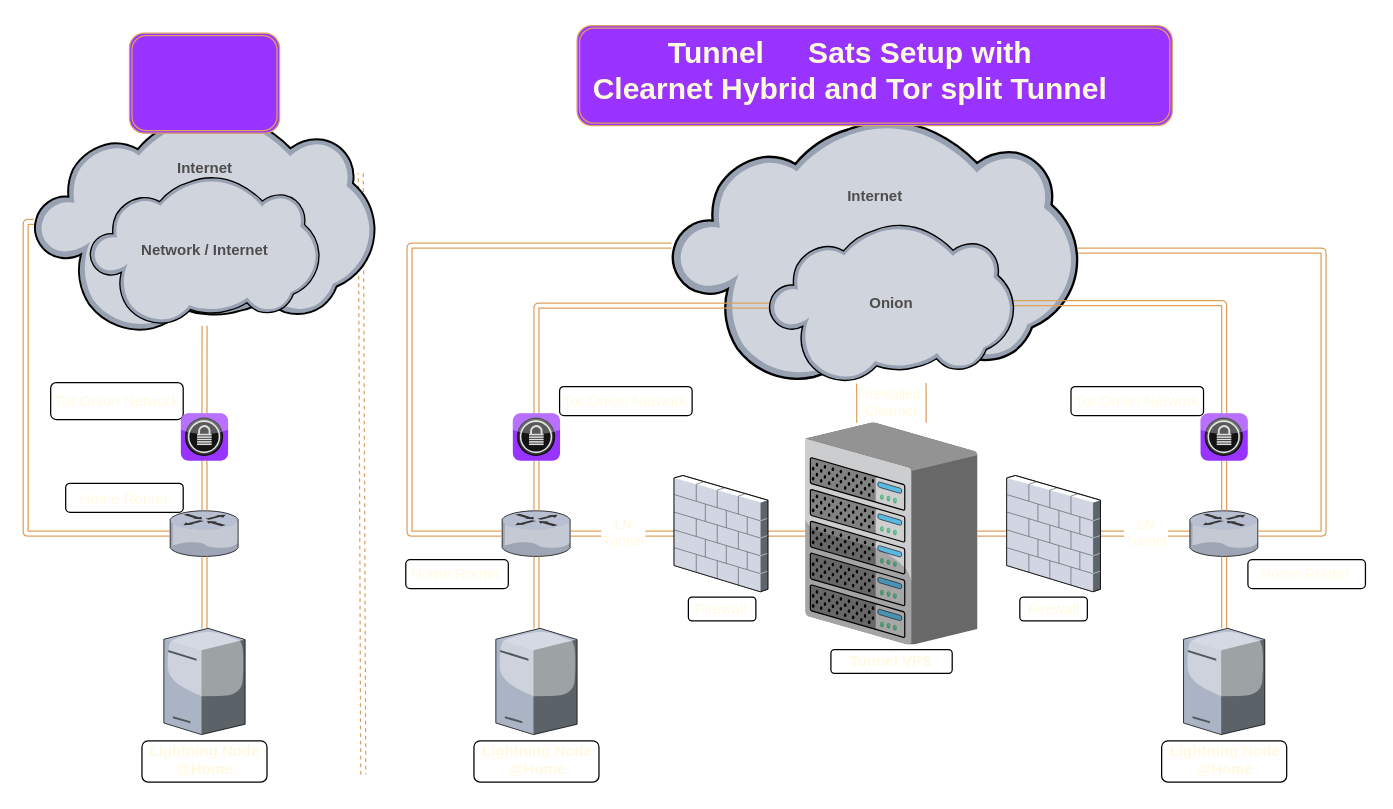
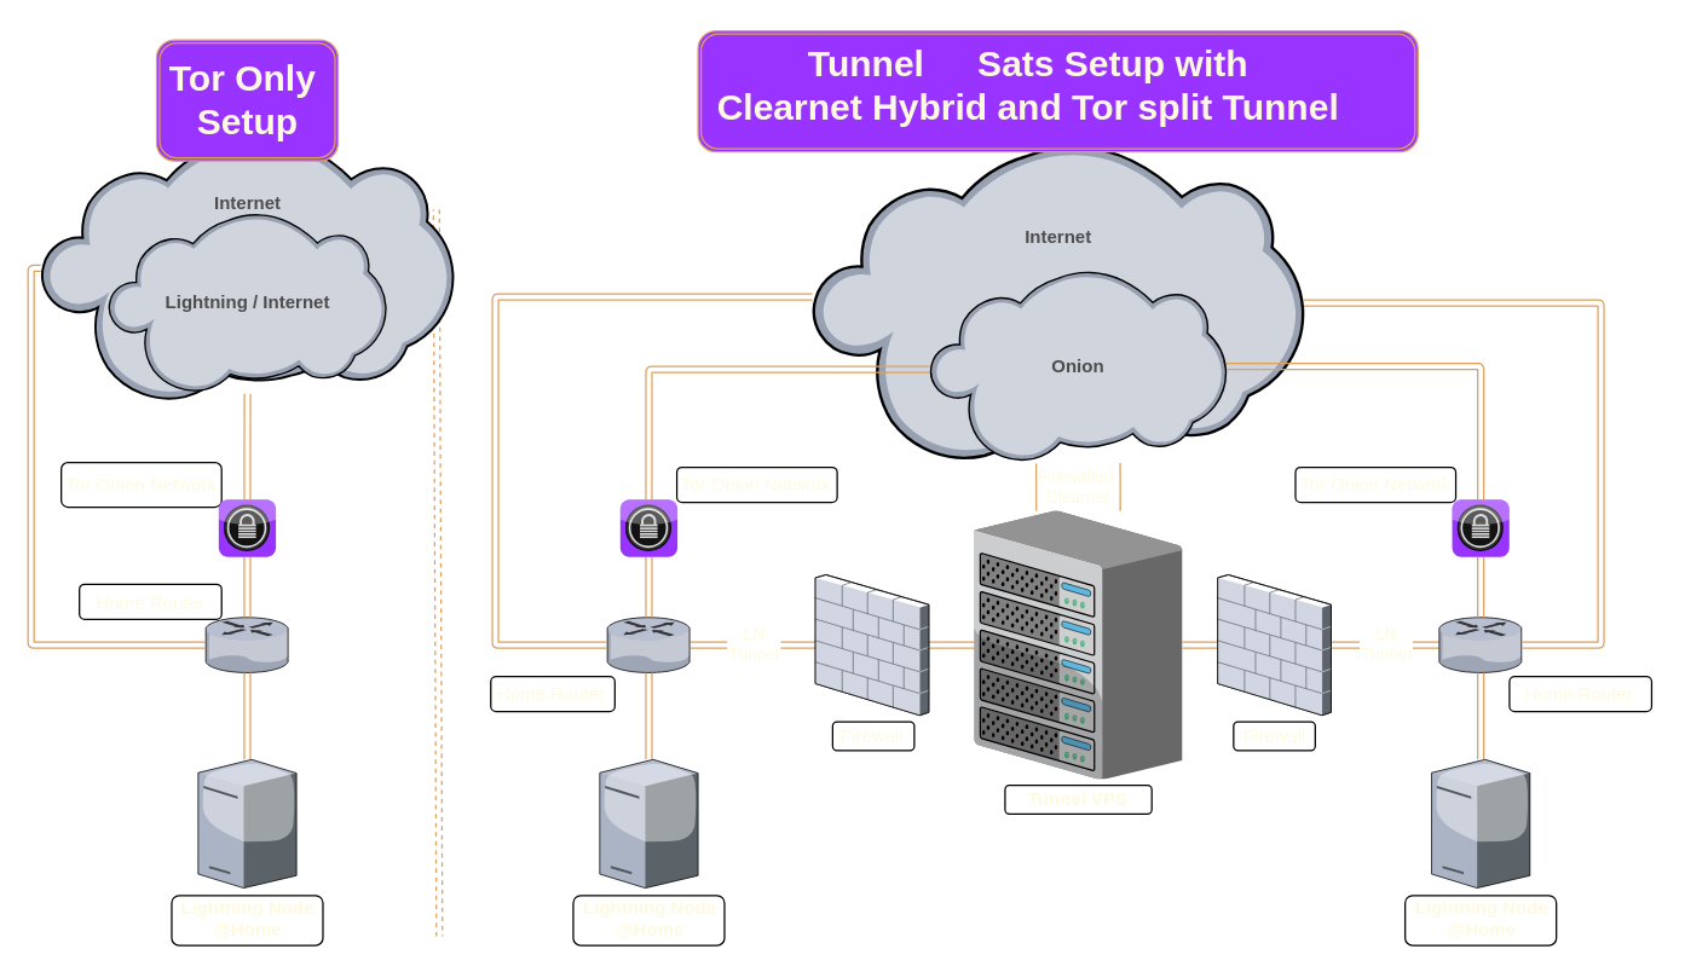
  <mxCell id="0" />
  <mxCell id="1" parent="0" />
  <mxCell id="2" value="" style="rounded=1;whiteSpace=wrap;html=1;" parent="1" vertex="1"><mxGeometry x="856" y="308.63" width="106" height="23.25" as="geometry" /></mxCell>
  <mxCell id="3" value="" style="rounded=1;whiteSpace=wrap;html=1;" parent="1" vertex="1"><mxGeometry x="997.5" y="447" width="94" height="23.25" as="geometry" /></mxCell>
  <mxCell id="4" value="" style="rounded=1;whiteSpace=wrap;html=1;" parent="1" vertex="1"><mxGeometry x="928.51" y="592" width="99.99" height="33" as="geometry" /></mxCell>
  <mxCell id="5" value="" style="rounded=1;whiteSpace=wrap;html=1;" parent="1" vertex="1"><mxGeometry x="550" y="477" width="53.99" height="19" as="geometry" /></mxCell>
  <mxCell id="6" value="" style="rounded=1;whiteSpace=wrap;html=1;" parent="1" vertex="1"><mxGeometry x="664" y="519" width="97" height="19" as="geometry" /></mxCell>
  <mxCell id="7" value="" style="rounded=1;whiteSpace=wrap;html=1;" parent="1" vertex="1"><mxGeometry x="815.08" y="477" width="53.99" height="19" as="geometry" /></mxCell>
  <mxCell id="8" value="" style="rounded=1;whiteSpace=wrap;html=1;" parent="1" vertex="1"><mxGeometry x="378.51" y="592" width="99.99" height="33" as="geometry" /></mxCell>
  <mxCell id="9" value="" style="rounded=1;whiteSpace=wrap;html=1;" parent="1" vertex="1"><mxGeometry x="113.01" y="592" width="99.99" height="33" as="geometry" /></mxCell>
  <mxCell id="10" value="" style="rounded=1;whiteSpace=wrap;html=1;" parent="1" vertex="1"><mxGeometry x="324" y="447" width="82" height="23.25" as="geometry" /></mxCell>
  <mxCell id="11" value="" style="rounded=1;whiteSpace=wrap;html=1;" parent="1" vertex="1"><mxGeometry x="447" y="308.63" width="106" height="23.25" as="geometry" /></mxCell>
  <mxCell id="12" value="" style="rounded=1;whiteSpace=wrap;html=1;" parent="1" vertex="1"><mxGeometry x="52" y="386" width="94" height="23.25" as="geometry" /></mxCell>
  <mxCell id="13" value="" style="rounded=1;whiteSpace=wrap;html=1;" parent="1" vertex="1"><mxGeometry x="40" y="305.5" width="106" height="29.5" as="geometry" /></mxCell>
  <mxCell id="14" value="" style="endArrow=none;dashed=1;html=1;rounded=1;strokeColor=#DDA15E;fillColor=#BC6C25;shape=link;labelBackgroundColor=#283618;fontColor=#FEFAE0;" parent="1" edge="1"><mxGeometry width="50" height="50" relative="1" as="geometry"><mxPoint x="290" y="619" as="sourcePoint" /><mxPoint x="288" y="138" as="targetPoint" /></mxGeometry></mxCell>
  <mxCell id="15" value="&lt;b&gt;&lt;font color=&quot;#4d4d4d&quot;&gt;Internet&lt;br&gt;&lt;br&gt;&lt;br&gt;&lt;br&gt;&lt;br&gt;&lt;br&gt;&lt;br&gt;&lt;/font&gt;&lt;/b&gt;" style="verticalLabelPosition=middle;aspect=fixed;html=1;verticalAlign=middle;strokeColor=#DDA15E;align=center;outlineConnect=0;shape=mxgraph.citrix.cloud;fillColor=#BC6C25;labelPosition=center;fontColor=#FEFAE0;rounded=1;" parent="1" vertex="1"><mxGeometry x="26.49" y="88" width="273.03" height="178.19" as="geometry" /></mxCell>
  <mxCell id="16" value="&lt;b&gt;&lt;font color=&quot;#4d4d4d&quot;&gt;Internet&lt;br&gt;&lt;br&gt;&lt;br&gt;&lt;br&gt;&lt;br&gt;&lt;br&gt;&lt;br&gt;&lt;/font&gt;&lt;/b&gt;" style="verticalLabelPosition=middle;aspect=fixed;html=1;verticalAlign=middle;strokeColor=#DDA15E;align=center;outlineConnect=0;shape=mxgraph.citrix.cloud;fillColor=#BC6C25;labelPosition=center;fontColor=#FEFAE0;rounded=1;" parent="1" vertex="1"><mxGeometry x="536.44" y="93.91" width="325.13" height="212.19" as="geometry" /></mxCell>
  <mxCell id="17" value="" style="shape=ext;double=1;rounded=1;whiteSpace=wrap;html=1;fillColor=#9933FF;strokeColor=#DDA15E;fontColor=#FEFAE0;" parent="1" vertex="1"><mxGeometry x="103.01" y="26" width="120" height="80" as="geometry" /></mxCell>
  <mxCell id="18" value="Home Router" style="verticalLabelPosition=top;aspect=fixed;html=1;verticalAlign=bottom;strokeColor=none;align=right;outlineConnect=0;shape=mxgraph.citrix.router;labelPosition=left;fillColor=#BC6C25;fontColor=#FEFAE0;rounded=1;" parent="1" vertex="1"><mxGeometry x="135.5" y="408" width="55" height="36.5" as="geometry" /></mxCell>
  <mxCell id="19" value="LN&lt;br&gt;Tunnel" style="edgeStyle=orthogonalEdgeStyle;shape=link;rounded=1;orthogonalLoop=1;jettySize=auto;html=1;fillColor=#BC6C25;strokeColor=#DDA15E;labelBackgroundColor=default;fontColor=#FEFAE0;labelBorderColor=#FFFFFF;" parent="1" source="21" target="27" edge="1"><mxGeometry relative="1" as="geometry" /></mxCell>
  <mxCell id="20" value="" style="edgeStyle=orthogonalEdgeStyle;shape=link;rounded=1;orthogonalLoop=1;jettySize=auto;html=1;strokeColor=#DDA15E;fillColor=#BC6C25;labelBackgroundColor=#283618;fontColor=#FEFAE0;" parent="1" source="21" target="34" edge="1"><mxGeometry relative="1" as="geometry"><mxPoint x="643.57" y="426" as="targetPoint" /></mxGeometry></mxCell>
  <mxCell id="21" value="Firewall" style="verticalLabelPosition=bottom;aspect=fixed;html=1;verticalAlign=top;strokeColor=none;align=center;outlineConnect=0;shape=mxgraph.citrix.firewall;fillColor=#BC6C25;fontColor=#FEFAE0;rounded=1;" parent="1" vertex="1"><mxGeometry x="538.57" y="379.75" width="75" height="93" as="geometry" /></mxCell>
  <mxCell id="22" value="&lt;b&gt;Lightning Node&lt;br&gt;@Home&lt;/b&gt;" style="verticalLabelPosition=bottom;aspect=fixed;html=1;verticalAlign=top;strokeColor=none;align=center;outlineConnect=0;shape=mxgraph.citrix.license_server;fillColor=#BC6C25;fontColor=#FEFAE0;rounded=1;" parent="1" vertex="1"><mxGeometry x="130.5" y="502" width="65" height="85" as="geometry" /></mxCell>
  <mxCell id="23" value="" style="edgeStyle=orthogonalEdgeStyle;rounded=1;orthogonalLoop=1;jettySize=auto;html=1;shape=link;fillColor=#BC6C25;labelBackgroundColor=#283618;strokeColor=#DDA15E;fontColor=#FEFAE0;" parent="1" source="22" target="18" edge="1"><mxGeometry relative="1" as="geometry"><mxPoint x="70" y="310" as="sourcePoint" /><mxPoint x="80" y="270" as="targetPoint" /></mxGeometry></mxCell>
  <mxCell id="24" value="" style="edgeStyle=orthogonalEdgeStyle;rounded=1;orthogonalLoop=1;jettySize=auto;html=1;shape=link;fillColor=#BC6C25;labelBackgroundColor=#283618;strokeColor=#DDA15E;fontColor=#FEFAE0;startArrow=none;" parent="1" source="51" edge="1"><mxGeometry relative="1" as="geometry"><mxPoint x="289.486" y="428.25" as="sourcePoint" /><mxPoint x="163" y="360" as="targetPoint" /></mxGeometry></mxCell>
  <mxCell id="25" value="" style="edgeStyle=orthogonalEdgeStyle;shape=link;rounded=1;orthogonalLoop=1;jettySize=auto;html=1;fillColor=#BC6C25;labelBackgroundColor=#283618;strokeColor=#DDA15E;fontColor=#FEFAE0;" parent="1" source="51" target="26" edge="1"><mxGeometry relative="1" as="geometry" /></mxCell>
- <mxCell id="26" value="&lt;b&gt;&lt;font color=&quot;#4d4d4d&quot;&gt;Network / Internet&lt;/font&gt;&lt;/b&gt;" style="verticalLabelPosition=middle;aspect=fixed;html=1;verticalAlign=middle;strokeColor=#DDA15E;align=center;outlineConnect=0;shape=mxgraph.citrix.cloud;fillColor=#BC6C25;labelPosition=center;fontColor=#FEFAE0;rounded=1;" parent="1" vertex="1"><mxGeometry x="71.07" y="140" width="183.87" height="120" as="geometry" /></mxCell>
+ <mxCell id="26" value="&lt;b&gt;&lt;font color=&quot;#4d4d4d&quot;&gt;Lightning / Internet&lt;/font&gt;&lt;/b&gt;" style="verticalLabelPosition=middle;aspect=fixed;html=1;verticalAlign=middle;strokeColor=#DDA15E;align=center;outlineConnect=0;shape=mxgraph.citrix.cloud;fillColor=#BC6C25;labelPosition=center;fontColor=#FEFAE0;rounded=1;" parent="1" vertex="1"><mxGeometry x="71.07" y="140" width="183.87" height="120" as="geometry" /></mxCell>
  <mxCell id="27" value="Home Router" style="verticalLabelPosition=bottom;aspect=fixed;html=1;verticalAlign=top;strokeColor=none;align=right;outlineConnect=0;shape=mxgraph.citrix.router;labelPosition=left;fillColor=#BC6C25;fontColor=#FEFAE0;rounded=1;" parent="1" vertex="1"><mxGeometry x="401" y="408" width="55" height="36.5" as="geometry" /></mxCell>
  <mxCell id="28" value="&lt;b&gt;Lightning Node&lt;br&gt;@Home&lt;/b&gt;" style="verticalLabelPosition=bottom;aspect=fixed;html=1;verticalAlign=top;strokeColor=none;align=center;outlineConnect=0;shape=mxgraph.citrix.license_server;fillColor=#BC6C25;fontColor=#FEFAE0;rounded=1;" parent="1" vertex="1"><mxGeometry x="396" y="502" width="65" height="85" as="geometry" /></mxCell>
  <mxCell id="29" value="" style="edgeStyle=orthogonalEdgeStyle;rounded=1;orthogonalLoop=1;jettySize=auto;html=1;shape=link;fillColor=#BC6C25;labelBackgroundColor=#283618;strokeColor=#DDA15E;fontColor=#FEFAE0;" parent="1" source="28" target="27" edge="1"><mxGeometry relative="1" as="geometry"><mxPoint x="335.5" y="318" as="sourcePoint" /><mxPoint x="345.5" y="278" as="targetPoint" /></mxGeometry></mxCell>
  <mxCell id="30" value="" style="edgeStyle=orthogonalEdgeStyle;rounded=1;orthogonalLoop=1;jettySize=auto;html=1;shape=link;fillColor=#BC6C25;labelBackgroundColor=#283618;strokeColor=#DDA15E;fontColor=#FEFAE0;" parent="1" source="27" edge="1"><mxGeometry relative="1" as="geometry"><mxPoint x="554.986" y="436.25" as="sourcePoint" /><mxPoint x="428.5" y="368" as="targetPoint" /></mxGeometry></mxCell>
  <mxCell id="31" value="" style="edgeStyle=orthogonalEdgeStyle;shape=link;rounded=1;orthogonalLoop=1;jettySize=auto;html=1;fillColor=#BC6C25;labelBackgroundColor=#283618;strokeColor=#DDA15E;fontColor=#FEFAE0;" parent="1" source="32" target="33" edge="1"><mxGeometry relative="1" as="geometry"><mxPoint x="572" y="273" as="targetPoint" /><Array as="points"><mxPoint x="428" y="244" /></Array></mxGeometry></mxCell>
  <mxCell id="32" value="Tor Onion Network" style="verticalLabelPosition=top;aspect=fixed;html=1;verticalAlign=bottom;strokeColor=none;align=left;outlineConnect=0;shape=mxgraph.citrix.role_secure_access;fillColor=#9933FF;gradientDirection=south;labelPosition=right;fontColor=#FEFAE0;rounded=1;" parent="1" vertex="1"><mxGeometry x="409.5" y="330" width="38" height="38" as="geometry" /></mxCell>
  <mxCell id="33" value="&lt;b&gt;&lt;font color=&quot;#4d4d4d&quot;&gt;Onion&lt;/font&gt;&lt;/b&gt;" style="verticalLabelPosition=middle;aspect=fixed;html=1;verticalAlign=middle;strokeColor=#DDA15E;align=center;outlineConnect=0;shape=mxgraph.citrix.cloud;fillColor=#BC6C25;labelPosition=center;fontColor=#FEFAE0;rounded=1;" parent="1" vertex="1"><mxGeometry x="614.25" y="178" width="196.13" height="128" as="geometry" /></mxCell>
  <mxCell id="34" value="&lt;b&gt;Tunnel VPS&lt;/b&gt;" style="verticalLabelPosition=bottom;aspect=fixed;html=1;verticalAlign=top;strokeColor=none;align=center;outlineConnect=0;shape=mxgraph.citrix.chassis;fillColor=#BC6C25;fontColor=#FEFAE0;rounded=1;" parent="1" vertex="1"><mxGeometry x="643.57" y="337.5" width="137.5" height="177.5" as="geometry" /></mxCell>
  <mxCell id="35" value="LN&lt;br&gt;Tunnel" style="edgeStyle=orthogonalEdgeStyle;shape=link;rounded=1;orthogonalLoop=1;jettySize=auto;html=1;fillColor=#BC6C25;strokeColor=#DDA15E;labelBackgroundColor=default;fontColor=#FEFAE0;labelBorderColor=#FFFFFF;" parent="1" source="37" target="38" edge="1"><mxGeometry relative="1" as="geometry" /></mxCell>
  <mxCell id="36" value="" style="edgeStyle=orthogonalEdgeStyle;shape=link;rounded=1;orthogonalLoop=1;jettySize=auto;html=1;strokeColor=#DDA15E;fillColor=#BC6C25;labelBackgroundColor=#283618;fontColor=#FEFAE0;" parent="1" source="37" target="34" edge="1"><mxGeometry relative="1" as="geometry" /></mxCell>
  <mxCell id="37" value="Firewall" style="verticalLabelPosition=bottom;aspect=fixed;html=1;verticalAlign=top;strokeColor=none;align=center;outlineConnect=0;shape=mxgraph.citrix.firewall;fillColor=#BC6C25;fontColor=#FEFAE0;rounded=1;" parent="1" vertex="1"><mxGeometry x="804.57" y="379.75" width="75" height="93" as="geometry" /></mxCell>
  <mxCell id="38" value="Home Router" style="verticalLabelPosition=bottom;aspect=fixed;html=1;verticalAlign=top;strokeColor=none;align=left;outlineConnect=0;shape=mxgraph.citrix.router;labelPosition=right;fillColor=#BC6C25;fontColor=#FEFAE0;rounded=1;" parent="1" vertex="1"><mxGeometry x="951" y="408" width="55" height="36.5" as="geometry" /></mxCell>
  <mxCell id="39" value="&lt;b&gt;Lightning Node&lt;br&gt;@Home&lt;/b&gt;" style="verticalLabelPosition=bottom;aspect=fixed;html=1;verticalAlign=top;strokeColor=none;align=center;outlineConnect=0;shape=mxgraph.citrix.license_server;fillColor=#BC6C25;fontColor=#FEFAE0;rounded=1;" parent="1" vertex="1"><mxGeometry x="946" y="502" width="65" height="85" as="geometry" /></mxCell>
  <mxCell id="40" value="" style="edgeStyle=orthogonalEdgeStyle;rounded=1;orthogonalLoop=1;jettySize=auto;html=1;shape=link;fillColor=#BC6C25;labelBackgroundColor=#283618;strokeColor=#DDA15E;fontColor=#FEFAE0;" parent="1" source="39" target="38" edge="1"><mxGeometry relative="1" as="geometry"><mxPoint x="885.5" y="318" as="sourcePoint" /><mxPoint x="895.5" y="278" as="targetPoint" /></mxGeometry></mxCell>
  <mxCell id="41" value="" style="edgeStyle=orthogonalEdgeStyle;rounded=1;orthogonalLoop=1;jettySize=auto;html=1;shape=link;fillColor=#BC6C25;labelBackgroundColor=#283618;strokeColor=#DDA15E;fontColor=#FEFAE0;" parent="1" source="38" edge="1"><mxGeometry relative="1" as="geometry"><mxPoint x="1104.986" y="436.25" as="sourcePoint" /><mxPoint x="978.5" y="368" as="targetPoint" /></mxGeometry></mxCell>
  <mxCell id="42" value="" style="edgeStyle=orthogonalEdgeStyle;shape=link;rounded=1;orthogonalLoop=1;jettySize=auto;html=1;fillColor=#BC6C25;labelBackgroundColor=#283618;strokeColor=#DDA15E;fontColor=#FEFAE0;" parent="1" source="43" target="33" edge="1"><mxGeometry relative="1" as="geometry"><mxPoint x="811.57" y="208" as="targetPoint" /><Array as="points"><mxPoint x="978" y="242" /><mxPoint x="814" y="242" /></Array></mxGeometry></mxCell>
  <mxCell id="43" value="Tor Onion Network" style="verticalLabelPosition=top;aspect=fixed;html=1;verticalAlign=bottom;strokeColor=none;align=right;outlineConnect=0;shape=mxgraph.citrix.role_secure_access;fillColor=#9933FF;gradientDirection=south;labelPosition=left;fontColor=#FEFAE0;rounded=1;" parent="1" vertex="1"><mxGeometry x="959.5" y="330" width="38" height="38" as="geometry" /></mxCell>
  <mxCell id="44" value="Firewalled&amp;nbsp;&lt;br&gt;Clearnet" style="edgeStyle=orthogonalEdgeStyle;shape=link;rounded=1;orthogonalLoop=1;jettySize=auto;html=1;strokeColor=#DDA15E;fillColor=#BC6C25;width=55.517;labelBackgroundColor=default;fontColor=#FEFAE0;labelBorderColor=none;" parent="1" source="34" target="33" edge="1"><mxGeometry relative="1" as="geometry"><mxPoint x="607.57" y="436.276" as="sourcePoint" /><mxPoint x="653.57" y="436.276" as="targetPoint" /></mxGeometry></mxCell>
+ <mxCell id="45" value="Tor Only&amp;nbsp;&lt;br&gt;Setup" style="text;strokeColor=none;fillColor=none;html=1;fontSize=24;fontStyle=1;verticalAlign=middle;align=center;fontColor=#FEFAE0;rounded=1;" parent="1" vertex="1"><mxGeometry x="113.01" y="46" width="100" height="40" as="geometry" /></mxCell>
  <mxCell id="46" value="" style="shape=ext;double=1;rounded=1;whiteSpace=wrap;html=1;fillColor=#9933FF;strokeColor=#DDA15E;fontColor=#FEFAE0;" parent="1" vertex="1"><mxGeometry x="461" y="20" width="476" height="80" as="geometry" /></mxCell>
  <mxCell id="47" value="Tunnel&amp;nbsp;&lt;img draggable=&quot;false&quot; class=&quot;emoji emoji-small&quot; src=&quot;https://webz.telegram.org/img-apple-64/26a1.png&quot; alt=&quot;⚡&quot; style=&quot;box-sizing: border-box ; vertical-align: 0px ; border-style: none ; background: 0% 0% / 1.25rem no-repeat rgb(33 , 33 , 33) ; color: rgba(0 , 0 , 0 , 0) ; display: inline-block ; width: 1.25rem ; height: 1.25rem ; overflow: hidden ; margin: 0px 1px -5px ; font-family: &amp;#34;roboto&amp;#34; , , &amp;#34;blinkmacsystemfont&amp;#34; , &amp;#34;apple color emoji&amp;#34; , &amp;#34;segoe ui&amp;#34; , &amp;#34;oxygen&amp;#34; , &amp;#34;ubuntu&amp;#34; , &amp;#34;cantarell&amp;#34; , &amp;#34;fira sans&amp;#34; , &amp;#34;droid sans&amp;#34; , &amp;#34;helvetica neue&amp;#34; , sans-serif ; font-size: 16px ; font-weight: 400&quot;&gt;&amp;nbsp;Sats Setup with &lt;br&gt;Clearnet Hybrid and Tor split Tunnel" style="text;strokeColor=none;fillColor=none;html=1;fontSize=24;fontStyle=1;verticalAlign=middle;align=center;fontColor=#FEFAE0;rounded=1;" parent="1" vertex="1"><mxGeometry x="636" y="36" width="86.5" height="40" as="geometry" /></mxCell>
  <mxCell id="48" value="" style="edgeStyle=orthogonalEdgeStyle;shape=link;rounded=1;orthogonalLoop=1;jettySize=auto;html=1;fillColor=#BC6C25;labelBackgroundColor=#283618;strokeColor=#DDA15E;fontColor=#FEFAE0;" parent="1" source="27" target="16" edge="1"><mxGeometry relative="1" as="geometry"><mxPoint x="512.76" y="157.019" as="targetPoint" /><Array as="points"><mxPoint x="327" y="426" /><mxPoint x="327" y="196" /></Array><mxPoint x="326.996" y="242.99" as="sourcePoint" /></mxGeometry></mxCell>
  <mxCell id="49" value="" style="edgeStyle=orthogonalEdgeStyle;shape=link;rounded=1;orthogonalLoop=1;jettySize=auto;html=1;fillColor=#BC6C25;labelBackgroundColor=#283618;strokeColor=#DDA15E;fontColor=#FEFAE0;" parent="1" source="38" target="16" edge="1"><mxGeometry relative="1" as="geometry"><mxPoint x="1114.44" y="185.999" as="targetPoint" /><Array as="points"><mxPoint x="1058" y="200" /></Array><mxPoint x="1022" y="432" as="sourcePoint" /></mxGeometry></mxCell>
  <mxCell id="50" value="" style="edgeStyle=orthogonalEdgeStyle;shape=link;rounded=1;orthogonalLoop=1;jettySize=auto;html=1;fillColor=#BC6C25;labelBackgroundColor=#283618;strokeColor=#DDA15E;fontColor=#FEFAE0;" parent="1" source="18" target="15" edge="1"><mxGeometry relative="1" as="geometry"><mxPoint x="248.44" y="191.999" as="targetPoint" /><Array as="points"><mxPoint x="20" y="177" /></Array><mxPoint x="113" y="422.227" as="sourcePoint" /></mxGeometry></mxCell>
  <mxCell id="51" value="Tor Onion Network" style="verticalLabelPosition=top;aspect=fixed;html=1;verticalAlign=bottom;strokeColor=none;align=right;outlineConnect=0;shape=mxgraph.citrix.role_secure_access;fillColor=#9933FF;gradientDirection=south;labelPosition=left;fontColor=#FEFAE0;rounded=1;" parent="1" vertex="1"><mxGeometry x="144" y="330" width="38" height="38" as="geometry" /></mxCell>
  <mxCell id="52" value="" style="edgeStyle=orthogonalEdgeStyle;rounded=1;orthogonalLoop=1;jettySize=auto;html=1;shape=link;fillColor=#BC6C25;labelBackgroundColor=#283618;strokeColor=#DDA15E;fontColor=#FEFAE0;endArrow=none;" parent="1" source="18" target="51" edge="1"><mxGeometry relative="1" as="geometry"><mxPoint x="163" y="408" as="sourcePoint" /><mxPoint x="163" y="360" as="targetPoint" /></mxGeometry></mxCell>
